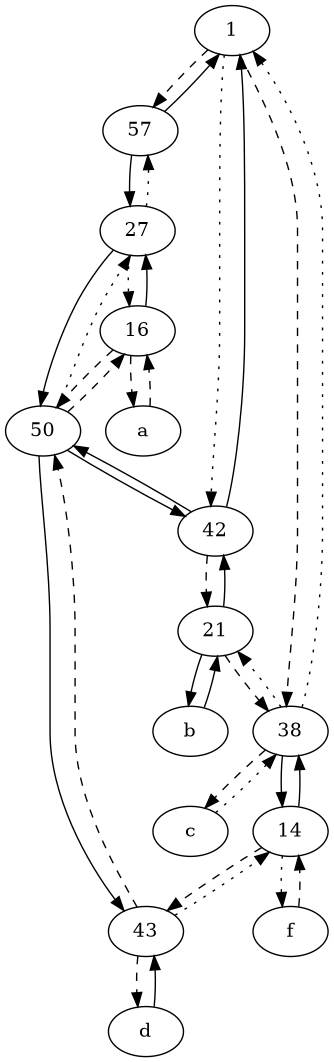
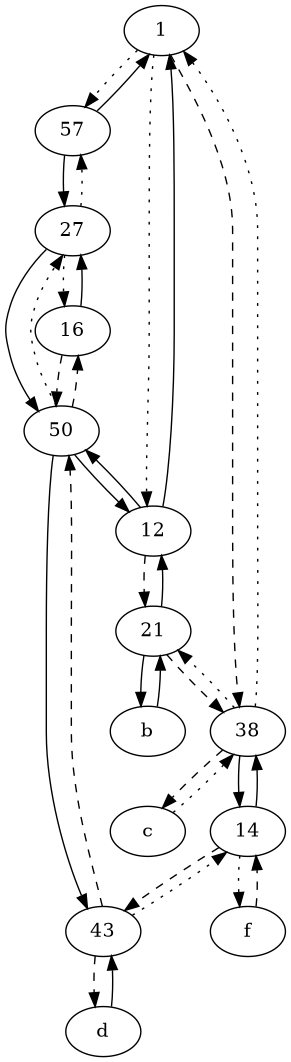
  digraph {
    edge [style=solid]
    n1 [label=1]
    57
-   42
+   42 [label=12]
    n4 [label=38]
    27
    n6 [label=50]
    21
    14
    c
    d
    43
    f
    n13 [label=16]
    b
-   a
-   n1 -> 57 [style=dashed]
+   n1 -> 57 [style=dotted]
    n1 -> 42 [style=dotted]
    n1 -> n4 [style=dashed]
    57 -> n1
    57 -> 27
    42 -> n1
    42 -> n6
    42 -> 21 [style=dashed]
    n4 -> n1 [style=dotted]
    n4 -> 21 [style=dotted]
    n4 -> 14
    n4 -> c [style=dashed]
    27 -> 57 [style=dotted]
    27 -> n6
    27 -> n13 [style=dotted]
    n6 -> 42
    n6 -> 27 [style=dotted]
    n6 -> 43
    n6 -> n13 [style=dashed]
    21 -> 42
    21 -> n4 [style=dashed]
    21 -> b
    14 -> n4
    14 -> 43 [style=dashed]
    14 -> f [style=dotted]
    c -> n4 [style=dotted]
    d -> 43
    43 -> n6 [style=dashed]
    43 -> 14 [style=dotted]
    43 -> d [style=dashed]
    f -> 14 [style=dashed]
    n13 -> 27
    n13 -> n6 [style=dashed]
-   n13 -> a [style=dashed]
    b -> 21
-   a -> n13 [style=dashed]
  }
